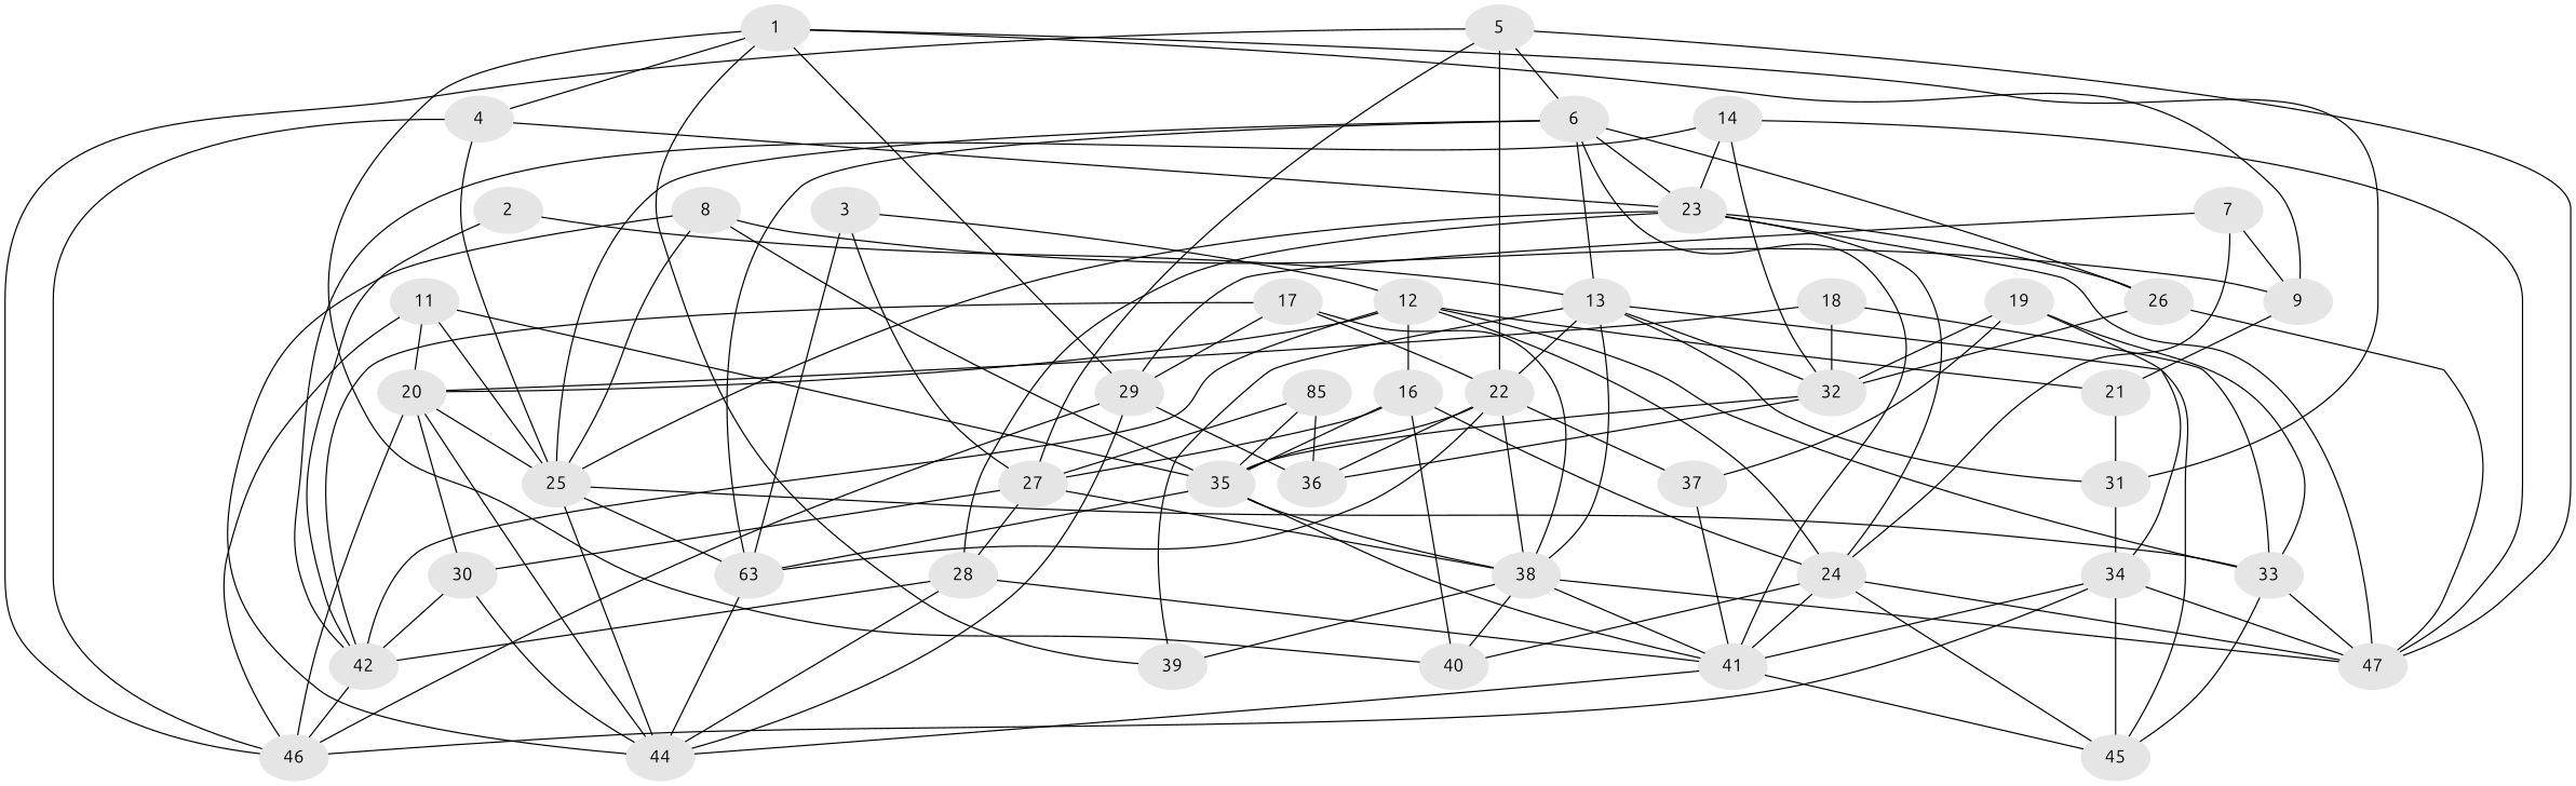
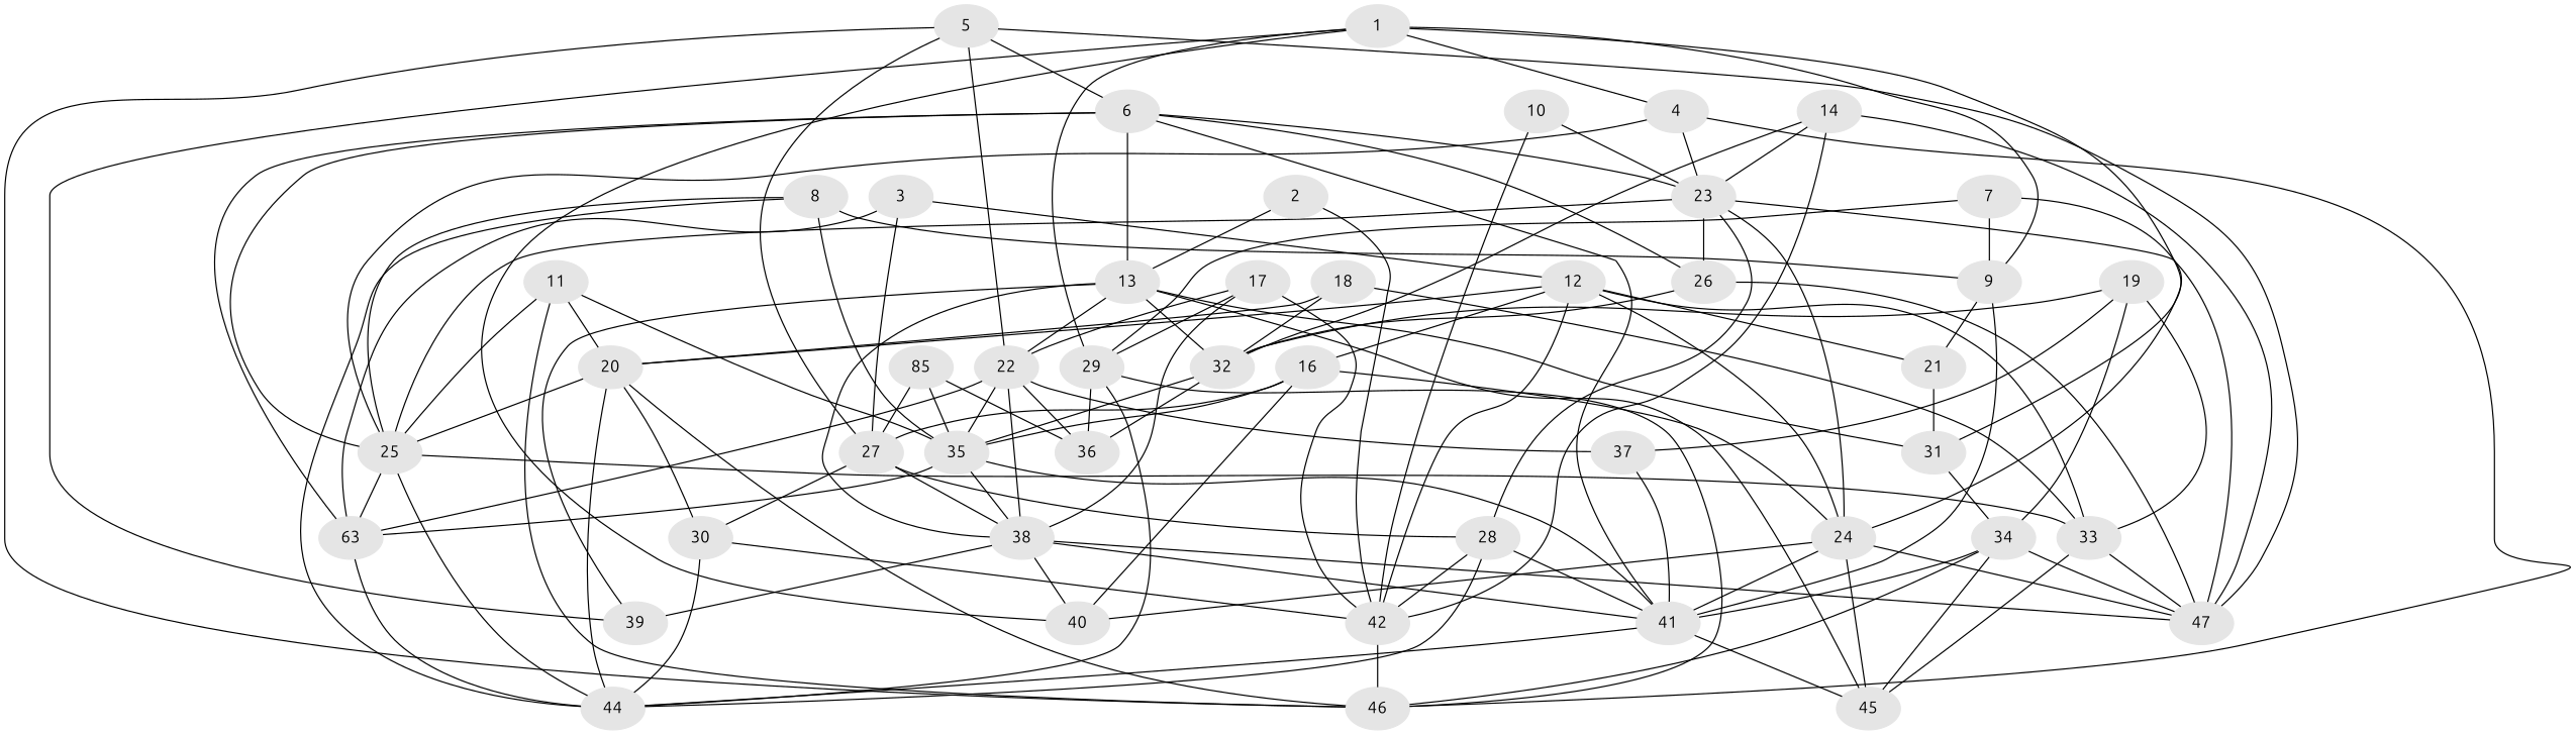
  graph {
    fontname=Ubuntu
    node [color=gray90 fontname=Ubuntu style=filled]
    edge [fontname=Ubuntu weight=1.0]
    1
    4
    9
    29
    31
    39
    40
    23
    25
    46
    41
    21
    44
    36
    34
    2
    13
    42
    22
    32
    38
    45
    3
    12
    27
    n26 [label=63]
    24
    20
    16
    33
    30
    28
    47
    26
    5
    6
    35
    37
    7
    8
+   10
    11
    14
    n44 [label=85]
    17
    18
    19
    1 -- 4
    1 -- 9
    1 -- 29
    1 -- 31
    1 -- 39
    1 -- 40
    4 -- 23
    4 -- 25
    4 -- 46
+   9 -- 41
    9 -- 21
    29 -- 46
    29 -- 44
    29 -- 36
    31 -- 34
    23 -- 25
    23 -- 24
    23 -- 28
    23 -- 47
    23 -- 26
    25 -- 44
    25 -- n26
    25 -- 33
    41 -- 44
    41 -- 45
    21 -- 31
    34 -- 46
    34 -- 41
    34 -- 45
    34 -- 47
    2 -- 13
    2 -- 42
    13 -- 31
    13 -- 39
    13 -- 22
    13 -- 32
    13 -- 38
    13 -- 45
    42 -- 46
    22 -- 36
    22 -- 38
    22 -- n26 [weight=2.0]
    22 -- 35
    22 -- 37
    32 -- 36
    32 -- 35
    38 -- 39
    38 -- 40
    38 -- 41
    38 -- 47
    3 -- 12
    3 -- 27
    3 -- n26
    12 -- 21
    12 -- 42
    12 -- 24
    12 -- 20
    12 -- 16
    12 -- 33
    27 -- 38
    27 -- 30
    27 -- 28
    n26 -- 44
    24 -- 40
    24 -- 41 [weight=2.0]
    24 -- 45
    24 -- 47
    20 -- 25
    20 -- 46
    20 -- 44
    20 -- 30
    16 -- 40
    16 -- 27
    16 -- 24
    16 -- 35
    33 -- 45
    33 -- 47
    30 -- 44
    30 -- 42
    28 -- 41
    28 -- 44
    28 -- 42
    26 -- 32
    26 -- 47
    5 -- 46
    5 -- 22
    5 -- 27
    5 -- 47
    5 -- 6
    6 -- 23
    6 -- 25
    6 -- 41
    6 -- 13
    6 -- n26
    6 -- 26
    35 -- 41
    35 -- 38
    35 -- n26
    37 -- 41
    7 -- 9
    7 -- 29
    7 -- 24
    8 -- 9
    8 -- 25
    8 -- 44
    8 -- 35
+   10 -- 23
+   10 -- 42
    11 -- 25
    11 -- 46
    11 -- 20
    11 -- 35
    14 -- 23
    14 -- 42
    14 -- 32
    14 -- 47
    n44 -- 36
    n44 -- 27
    n44 -- 35
    17 -- 29
    17 -- 42
    17 -- 22
    17 -- 38
    18 -- 32
    18 -- 20
    18 -- 33
    19 -- 34
    19 -- 32
    19 -- 33
    19 -- 37
  }
